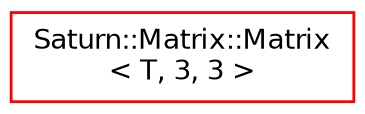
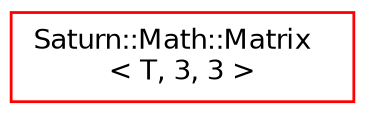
  digraph {
    rankdir=TB
-   n1 [color=red fillcolor=white fontname=Helvetica fontsize=10 height=0.2 label="Saturn::Matrix::Matrix\l\< T, 3, 3 \>" shape=record style=filled width=0.4]
+   n1 [color=red fillcolor=white fontname=Helvetica fontsize=10 height=0.2 label="Saturn::Math::Matrix\l\< T, 3, 3 \>" shape=record style=filled width=0.4]
  }
